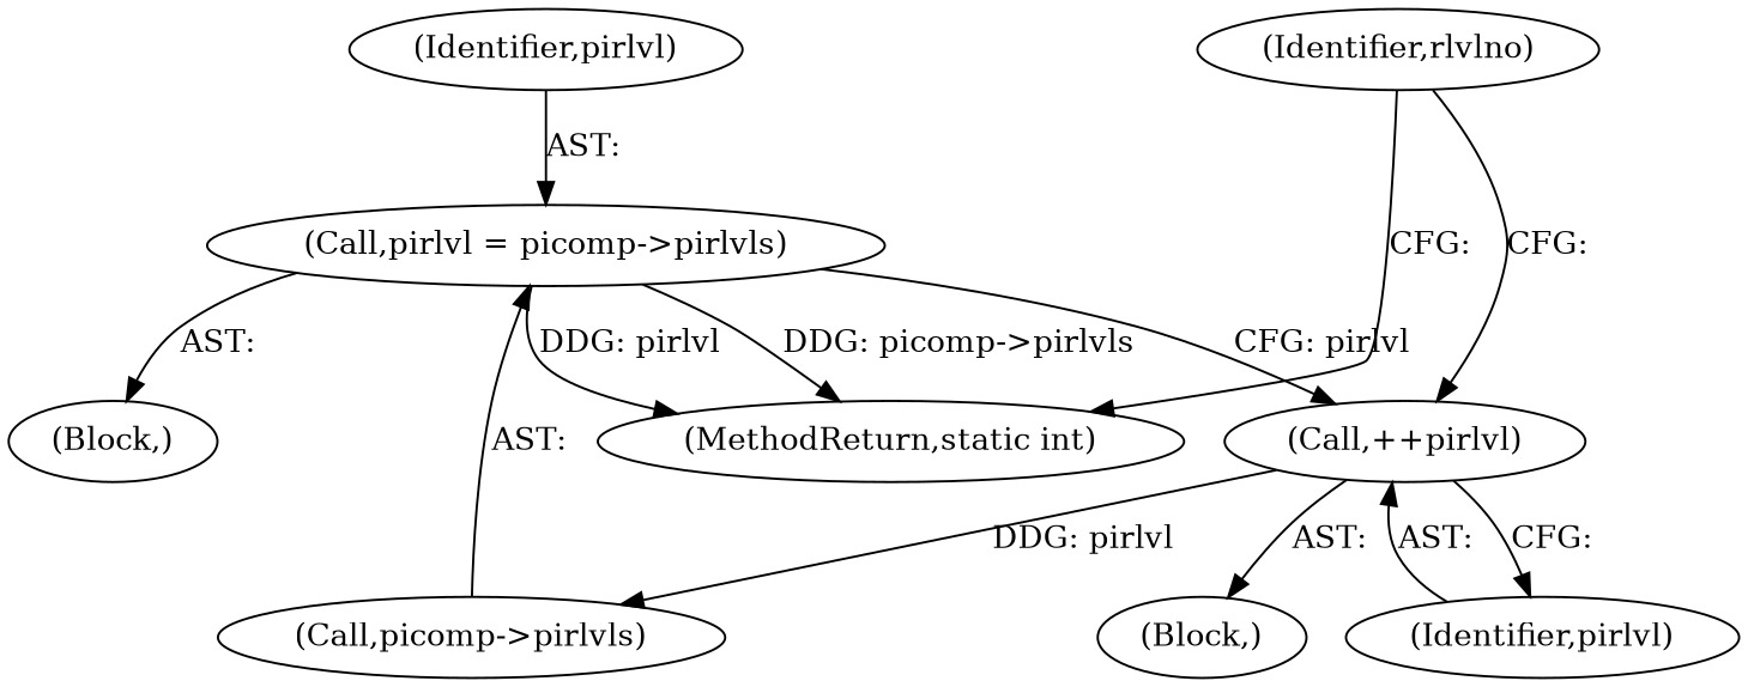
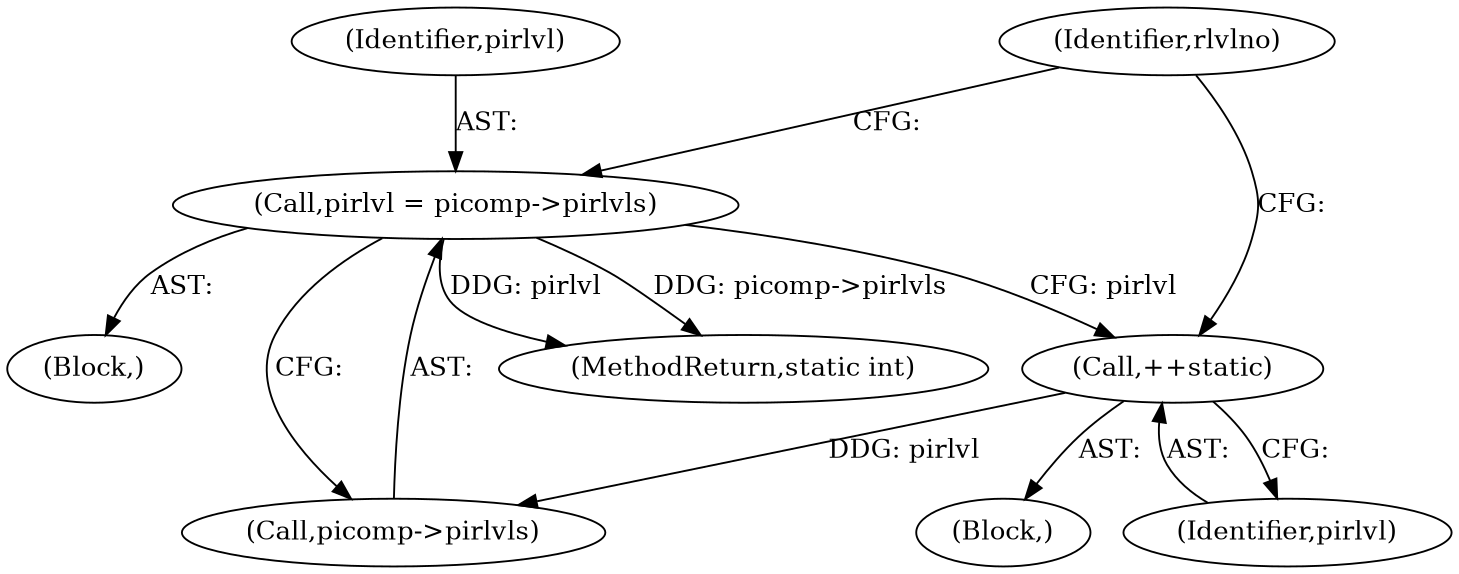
  digraph {
    n1 [label="(Call,pirlvl = picomp->pirlvls)"]
-   n2 [label="(Call,++pirlvl)"]
+   n2 [label="(Call,++static)"]
    n3 [label="(MethodReturn,static int)"]
    n4 [label="(Call,picomp->pirlvls)"]
    n5 [label="(Block,)"]
    n6 [label="(Identifier,pirlvl)"]
    n7 [label="(Block,)"]
    n8 [label="(Identifier,rlvlno)"]
    n9 [label="(Identifier,pirlvl)"]
    n1 -> n2 [label="CFG: pirlvl"]
    n1 -> n3 [label="DDG: picomp->pirlvls"]
    n1 -> n3 [label="DDG: pirlvl"]
+   n1 -> n4 [label="CFG: "]
    n1 -> n5 [label="AST: "]
    n2 -> n4 [label="DDG: pirlvl"]
    n2 -> n6 [label="CFG: "]
    n2 -> n7 [label="AST: "]
    n4 -> n1 [label="AST: "]
    n6 -> n2 [label="AST: "]
-   n8 -> n3 [label="CFG: "]
+   n8 -> n1 [label="CFG: "]
    n8 -> n2 [label="CFG: "]
    n9 -> n1 [label="AST: "]
  }
